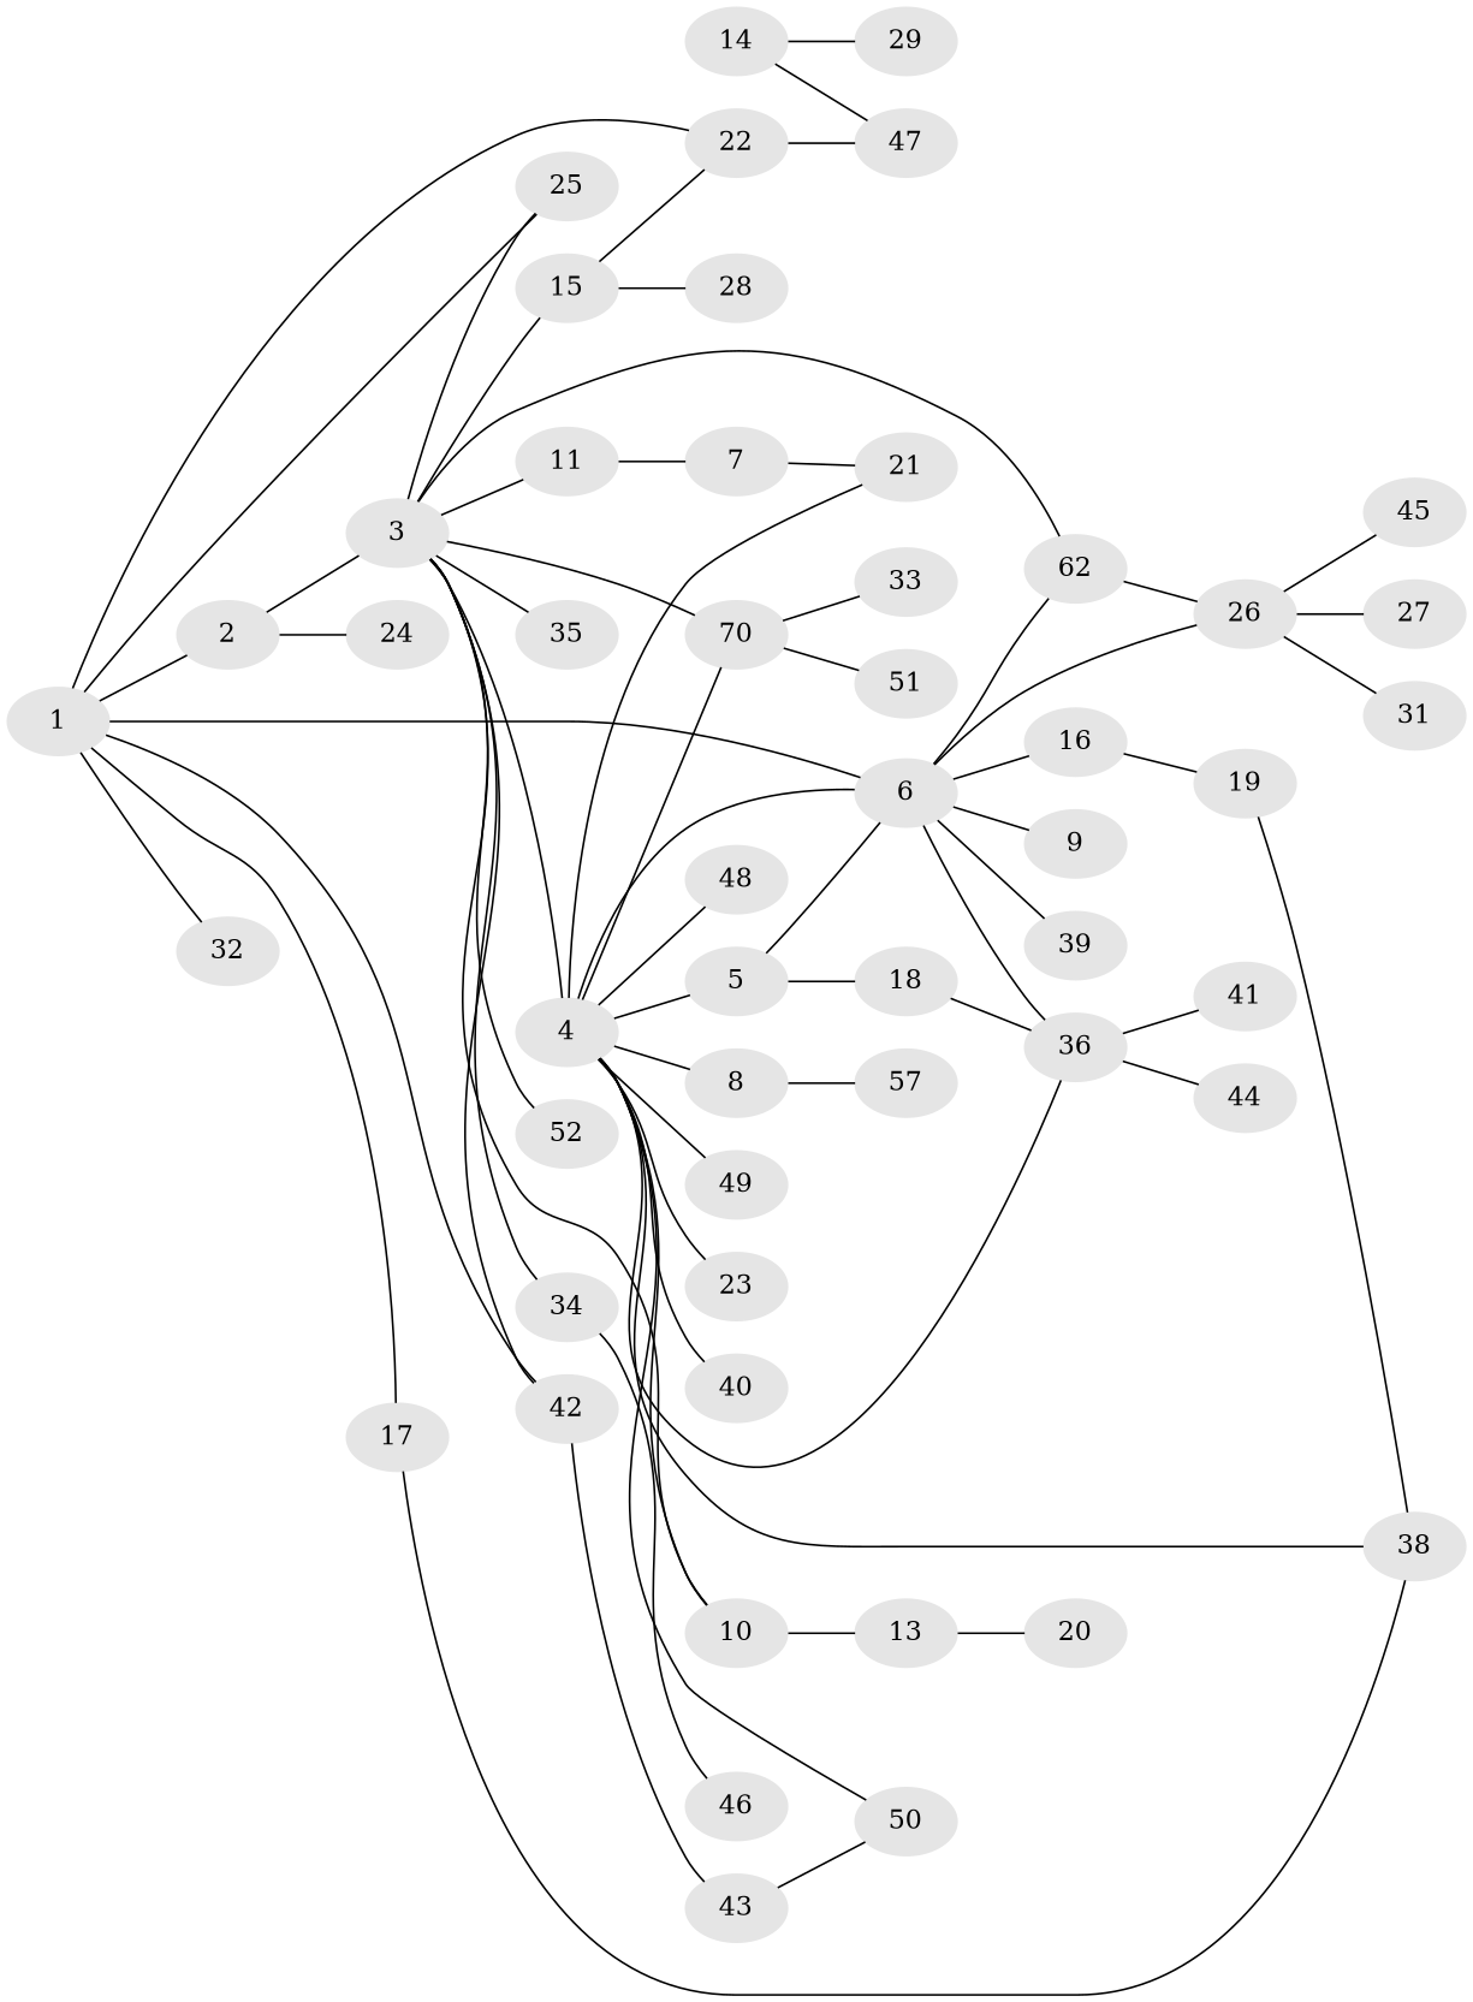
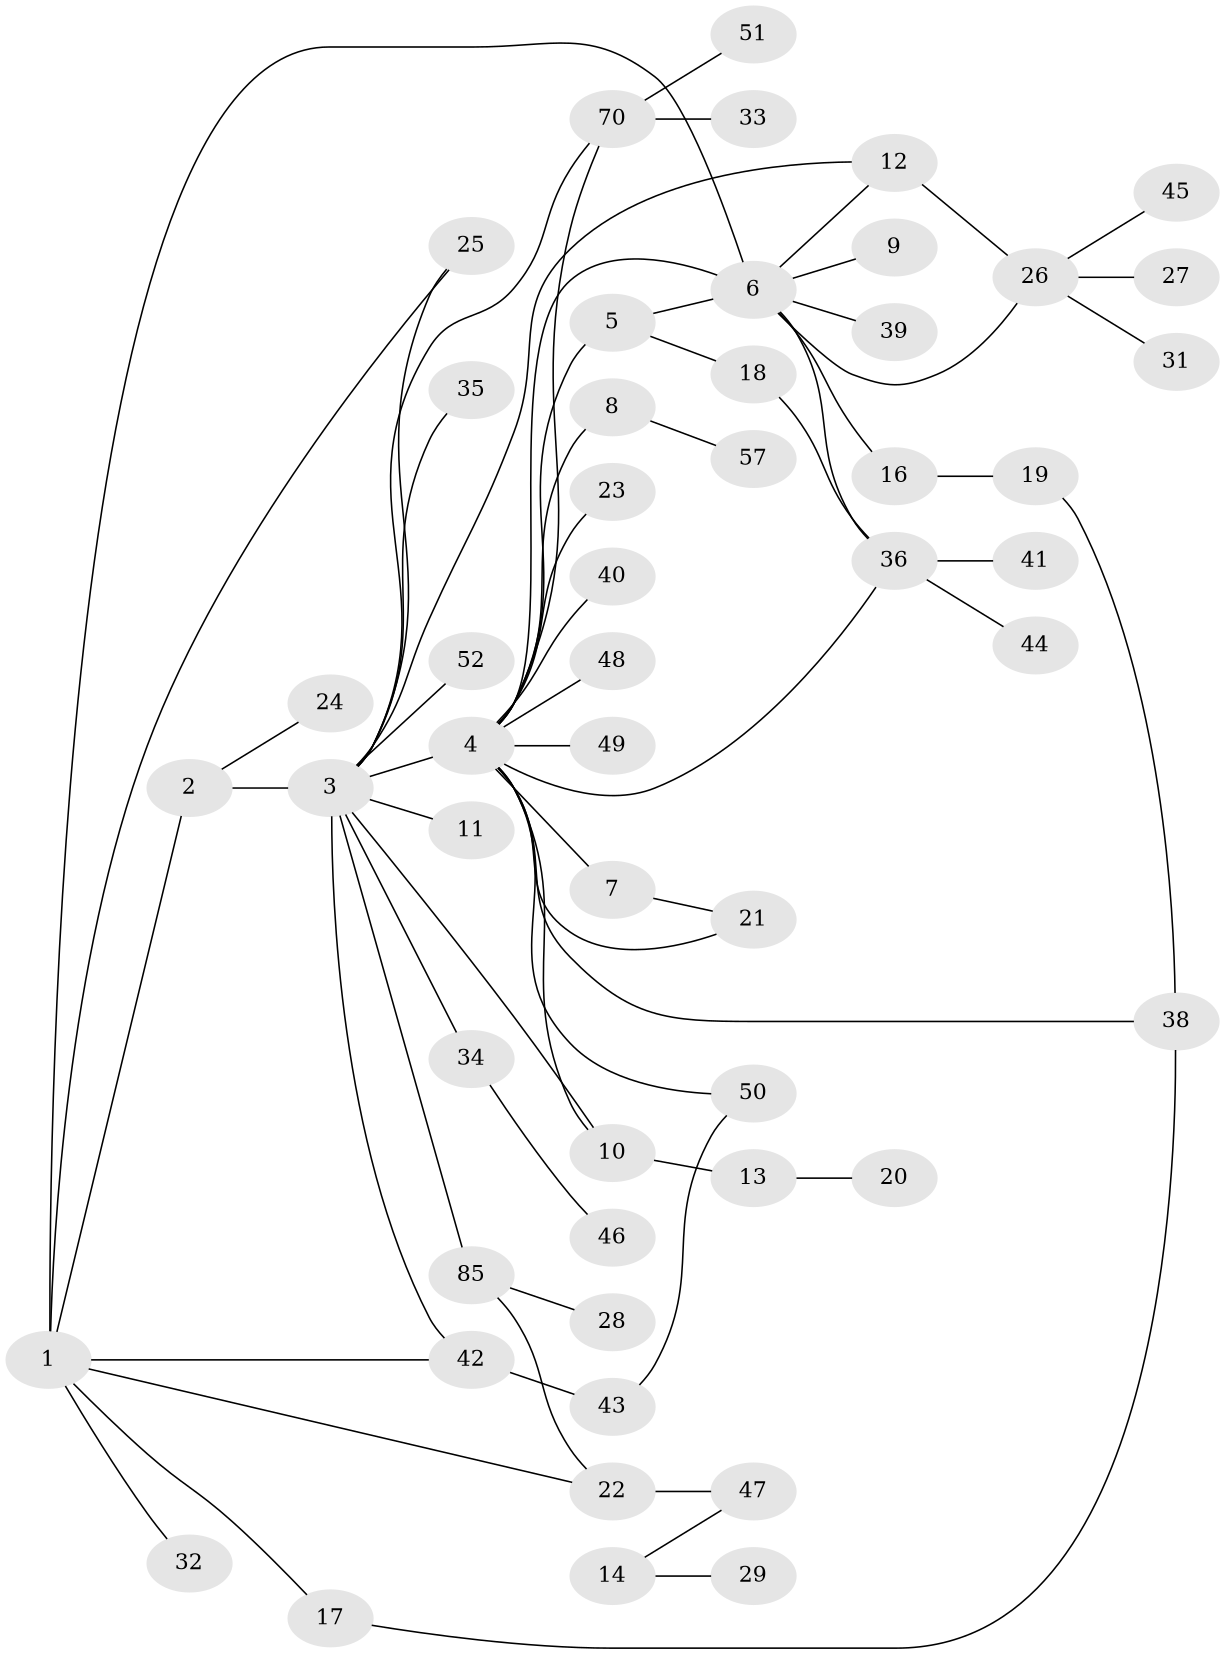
  graph {
    rankdir=LR
    node [color=gray90 style=filled]
    1
    2
    6
    17
    22
    25
    32
    42
    3
    24
-   12 [label=62]
+   12
    36
    9
    16
    26
    39
    38
    47
    43
    4
    10
    11
-   15
+   15 [label=85]
    n24 [label=70]
    34
    35
    52
    5
    7
    8
    23
    40
    48
    49
    50
    21
    13
    28
    33
    51
    46
    18
    n43 [label=57]
    14
    29
    41
    44
    19
    27
    31
    45
    20
    1 -- 2
    1 -- 6
    1 -- 17
    1 -- 22
    1 -- 25
    1 -- 32
    1 -- 42
    2 -- 3
    2 -- 24
    6 -- 12
    6 -- 36
    6 -- 9
    6 -- 16
    6 -- 26
    6 -- 39
    17 -- 38
    22 -- 47
    42 -- 43
    3 -- 25
    3 -- 42
    3 -- 12
    3 -- 4
    3 -- 10
    3 -- 11
    3 -- 15
    3 -- n24
    3 -- 34
    3 -- 35
    3 -- 52
    12 -- 26
    36 -- 41
    36 -- 44
    16 -- 19
    26 -- 27
    26 -- 31
    26 -- 45
    43 -- 50
    4 -- 6
    4 -- 36
    4 -- 38
    4 -- 10
    4 -- n24
    4 -- 5
-   11 -- 7
+   4 -- 7
    4 -- 8
    4 -- 23
    4 -- 40
    4 -- 48
    4 -- 49
    4 -- 50
    4 -- 21
    10 -- 13
    15 -- 22
    15 -- 28
    n24 -- 33
    n24 -- 51
    34 -- 46
    5 -- 6
    5 -- 18
    7 -- 21
    8 -- n43
    13 -- 20
    18 -- 36
    14 -- 47
    14 -- 29
    19 -- 38
  }
